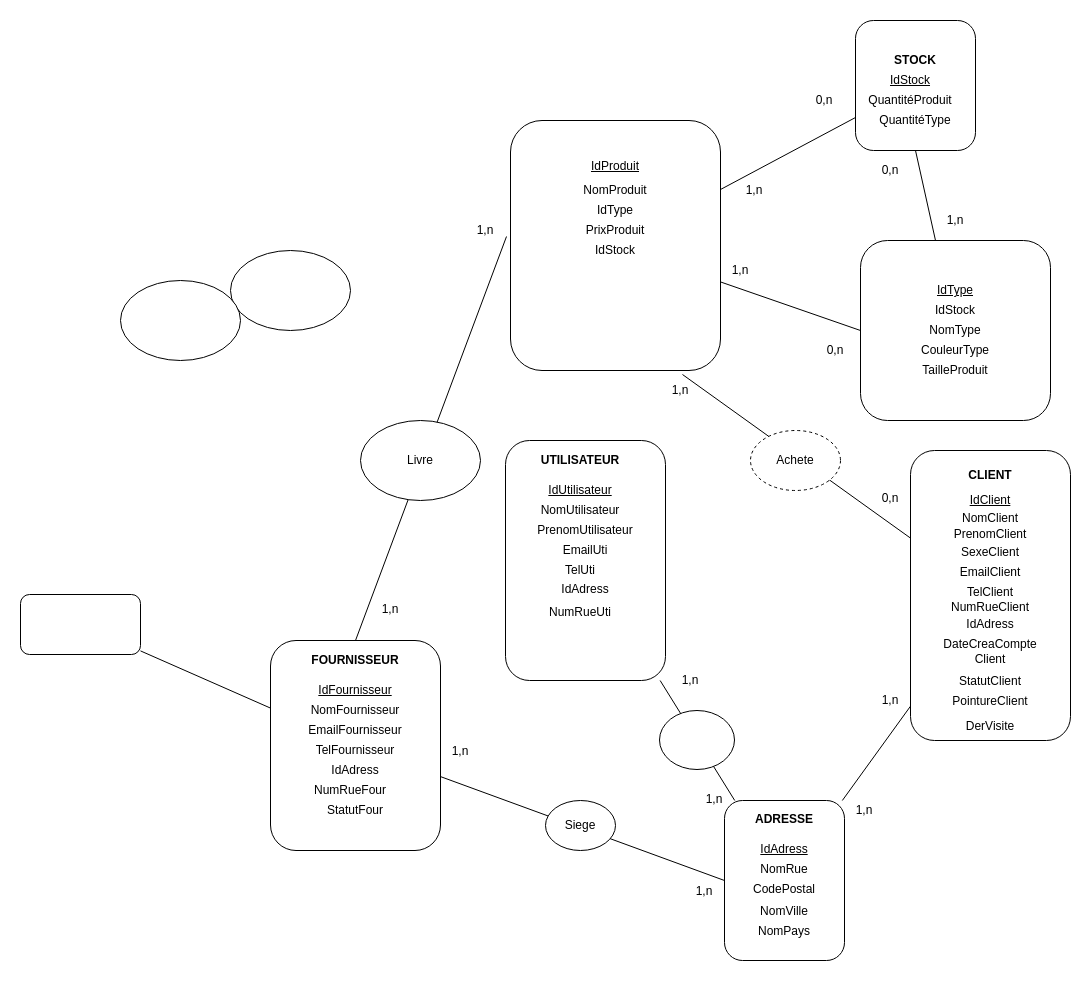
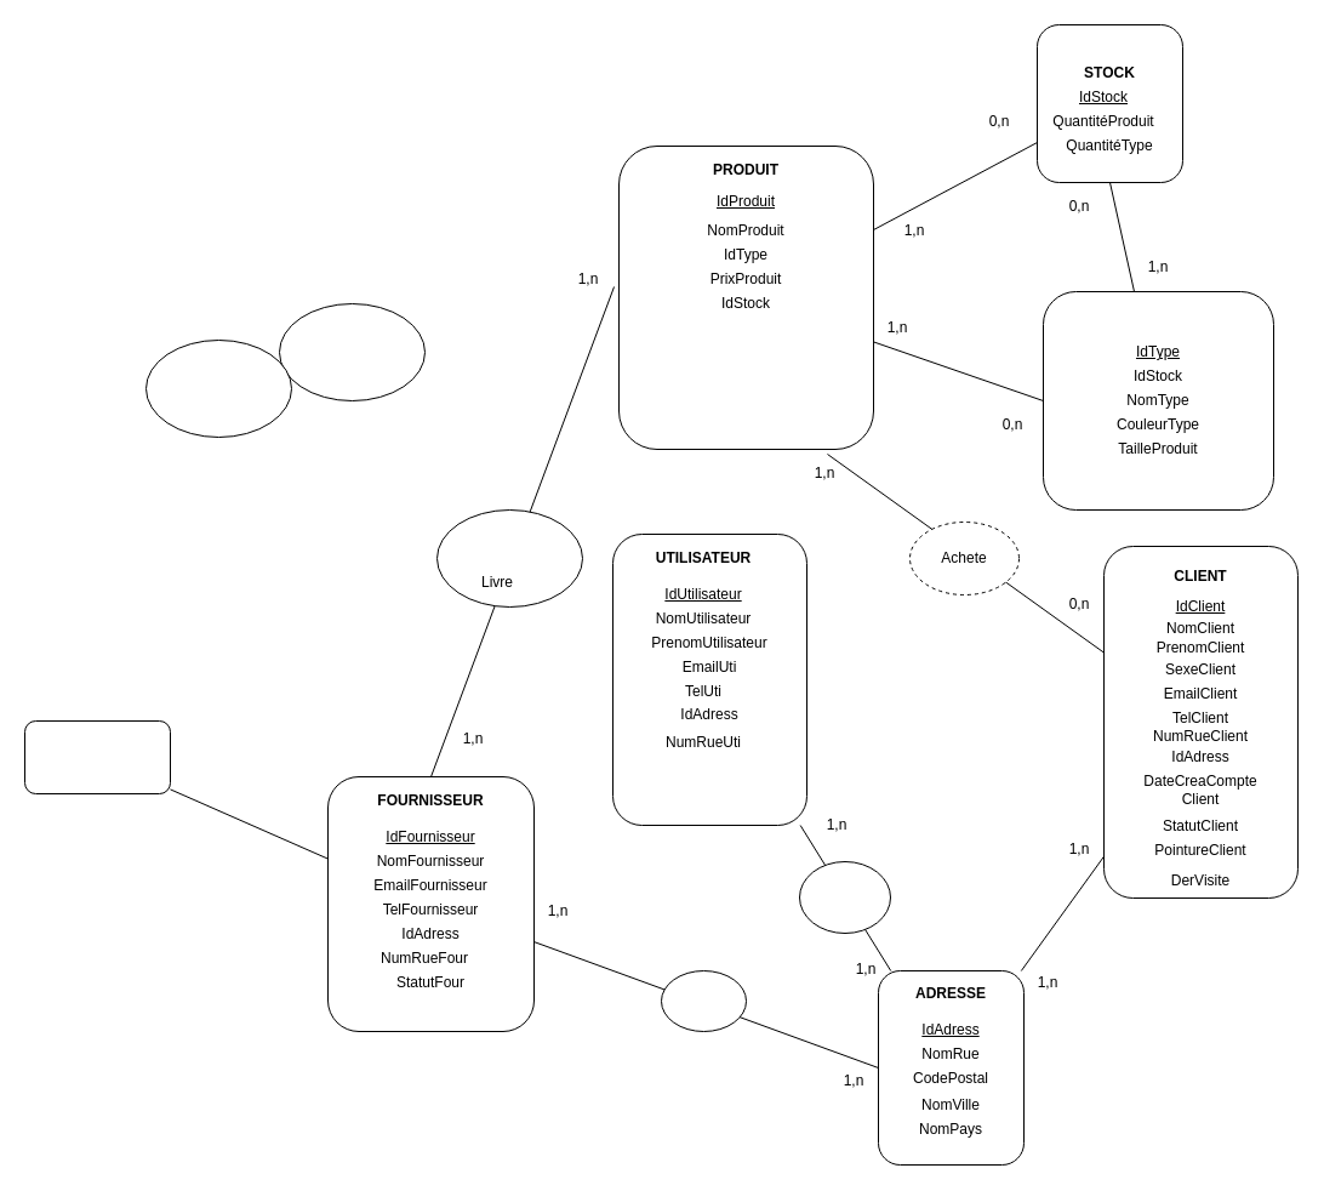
  <mxCell id="0" />
  <mxCell id="1" parent="0" />
  <mxCell id="2" value="" style="rounded=1;whiteSpace=wrap;html=1;" parent="1" vertex="1"><mxGeometry x="270" y="640" width="170" height="210" as="geometry" /></mxCell>
  <mxCell id="3" value="" style="rounded=1;whiteSpace=wrap;html=1;" parent="1" vertex="1"><mxGeometry x="510" y="120" width="210" height="250" as="geometry" /></mxCell>
  <mxCell id="4" value="" style="rounded=1;whiteSpace=wrap;html=1;" parent="1" vertex="1"><mxGeometry x="505" y="440" width="160" height="240" as="geometry" /></mxCell>
  <mxCell id="5" value="" style="rounded=1;whiteSpace=wrap;html=1;" parent="1" vertex="1"><mxGeometry x="910" y="450" width="160" height="290" as="geometry" /></mxCell>
+ <mxCell id="6" value="PRODUIT" style="text;html=1;strokeColor=none;fillColor=none;align=center;verticalAlign=middle;whiteSpace=wrap;rounded=0;fontStyle=1" parent="1" vertex="1"><mxGeometry x="595" y="130" width="40" height="20" as="geometry" /></mxCell>
  <mxCell id="7" value="CLIENT" style="text;html=1;strokeColor=none;fillColor=none;align=center;verticalAlign=middle;whiteSpace=wrap;rounded=0;fontStyle=1" parent="1" vertex="1"><mxGeometry x="970" y="460" width="40" height="30" as="geometry" /></mxCell>
  <mxCell id="8" value="FOURNISSEUR" style="text;html=1;strokeColor=none;fillColor=none;align=center;verticalAlign=middle;whiteSpace=wrap;rounded=0;fontStyle=1" parent="1" vertex="1"><mxGeometry x="335" y="650" width="40" height="20" as="geometry" /></mxCell>
  <mxCell id="9" value="UTILISATEUR" style="text;html=1;strokeColor=none;fillColor=none;align=center;verticalAlign=middle;whiteSpace=wrap;rounded=0;fontStyle=1" parent="1" vertex="1"><mxGeometry x="560" y="450" width="40" height="20" as="geometry" /></mxCell>
  <mxCell id="10" value="IdUtilisateur" style="text;html=1;strokeColor=none;fillColor=none;align=center;verticalAlign=middle;whiteSpace=wrap;rounded=0;fontStyle=4" vertex="1" parent="1"><mxGeometry x="560" y="480" width="40" height="20" as="geometry" /></mxCell>
  <mxCell id="11" value="IdClient" style="text;html=1;strokeColor=none;fillColor=none;align=center;verticalAlign=middle;whiteSpace=wrap;rounded=0;fontStyle=4" vertex="1" parent="1"><mxGeometry x="970" y="490" width="40" height="20" as="geometry" /></mxCell>
  <mxCell id="12" value="IdFournisseur" style="text;html=1;strokeColor=none;fillColor=none;align=center;verticalAlign=middle;whiteSpace=wrap;rounded=0;fontStyle=4" vertex="1" parent="1"><mxGeometry x="335" y="680" width="40" height="20" as="geometry" /></mxCell>
  <mxCell id="13" value="IdProduit" style="text;html=1;strokeColor=none;fillColor=none;align=center;verticalAlign=middle;whiteSpace=wrap;rounded=0;fontStyle=4" vertex="1" parent="1"><mxGeometry x="595" y="156" width="40" height="20" as="geometry" /></mxCell>
  <mxCell id="14" value="NomUtilisateur" style="text;html=1;strokeColor=none;fillColor=none;align=center;verticalAlign=middle;whiteSpace=wrap;rounded=0;" vertex="1" parent="1"><mxGeometry x="560" y="500" width="40" height="20" as="geometry" /></mxCell>
  <mxCell id="15" value="PrenomUtilisateur" style="text;html=1;strokeColor=none;fillColor=none;align=center;verticalAlign=middle;whiteSpace=wrap;rounded=0;" vertex="1" parent="1"><mxGeometry x="565" y="520" width="40" height="20" as="geometry" /></mxCell>
  <mxCell id="16" value="EmailUti" style="text;html=1;strokeColor=none;fillColor=none;align=center;verticalAlign=middle;whiteSpace=wrap;rounded=0;" vertex="1" parent="1"><mxGeometry x="565" y="540" width="40" height="20" as="geometry" /></mxCell>
  <mxCell id="17" value="TelUti" style="text;html=1;strokeColor=none;fillColor=none;align=center;verticalAlign=middle;whiteSpace=wrap;rounded=0;" vertex="1" parent="1"><mxGeometry x="560" y="560" width="40" height="20" as="geometry" /></mxCell>
  <mxCell id="18" value="PrenomClient" style="text;html=1;strokeColor=none;fillColor=none;align=center;verticalAlign=middle;whiteSpace=wrap;rounded=0;" vertex="1" parent="1"><mxGeometry x="970" y="524" width="40" height="20" as="geometry" /></mxCell>
  <mxCell id="19" value="EmailClient" style="text;html=1;strokeColor=none;fillColor=none;align=center;verticalAlign=middle;whiteSpace=wrap;rounded=0;" vertex="1" parent="1"><mxGeometry x="970" y="562" width="40" height="20" as="geometry" /></mxCell>
  <mxCell id="20" value="NomClient" style="text;html=1;strokeColor=none;fillColor=none;align=center;verticalAlign=middle;whiteSpace=wrap;rounded=0;" vertex="1" parent="1"><mxGeometry x="970" y="508" width="40" height="20" as="geometry" /></mxCell>
  <mxCell id="21" value="IdAdress" style="text;html=1;strokeColor=none;fillColor=none;align=center;verticalAlign=middle;whiteSpace=wrap;rounded=0;" vertex="1" parent="1"><mxGeometry x="970" y="614" width="40" height="20" as="geometry" /></mxCell>
  <mxCell id="22" value="IdAdress" style="text;html=1;strokeColor=none;fillColor=none;align=center;verticalAlign=middle;whiteSpace=wrap;rounded=0;" vertex="1" parent="1"><mxGeometry x="565" y="579" width="40" height="20" as="geometry" /></mxCell>
  <mxCell id="23" value="" style="rounded=1;whiteSpace=wrap;html=1;" vertex="1" parent="1"><mxGeometry x="724" y="800" width="120" height="160" as="geometry" /></mxCell>
  <mxCell id="24" value="IdAdress" style="text;html=1;strokeColor=none;fillColor=none;align=center;verticalAlign=middle;whiteSpace=wrap;rounded=0;fontStyle=4" vertex="1" parent="1"><mxGeometry x="764" y="839" width="40" height="20" as="geometry" /></mxCell>
  <mxCell id="25" value="ADRESSE" style="text;html=1;strokeColor=none;fillColor=none;align=center;verticalAlign=middle;whiteSpace=wrap;rounded=0;fontStyle=1" vertex="1" parent="1"><mxGeometry x="764" y="809" width="40" height="20" as="geometry" /></mxCell>
  <mxCell id="26" value="NumRueClient" style="text;html=1;strokeColor=none;fillColor=none;align=center;verticalAlign=middle;whiteSpace=wrap;rounded=0;" vertex="1" parent="1"><mxGeometry x="970" y="597" width="40" height="20" as="geometry" /></mxCell>
  <mxCell id="27" value="NomRue" style="text;html=1;strokeColor=none;fillColor=none;align=center;verticalAlign=middle;whiteSpace=wrap;rounded=0;" vertex="1" parent="1"><mxGeometry x="764" y="859" width="40" height="20" as="geometry" /></mxCell>
  <mxCell id="28" value="CodePostal" style="text;html=1;strokeColor=none;fillColor=none;align=center;verticalAlign=middle;whiteSpace=wrap;rounded=0;" vertex="1" parent="1"><mxGeometry x="764" y="879" width="40" height="20" as="geometry" /></mxCell>
  <mxCell id="29" value="NomVille" style="text;html=1;strokeColor=none;fillColor=none;align=center;verticalAlign=middle;whiteSpace=wrap;rounded=0;" vertex="1" parent="1"><mxGeometry x="764" y="901" width="40" height="20" as="geometry" /></mxCell>
  <mxCell id="30" value="" style="endArrow=none;html=1;" edge="1" parent="1" source="23" target="5"><mxGeometry width="50" height="50" relative="1" as="geometry"><mxPoint x="700" y="710" as="sourcePoint" /><mxPoint x="750" y="660" as="targetPoint" /></mxGeometry></mxCell>
  <mxCell id="31" value="" style="endArrow=none;html=1;" edge="1" parent="1" source="23" target="4"><mxGeometry width="50" height="50" relative="1" as="geometry"><mxPoint x="700" y="710" as="sourcePoint" /><mxPoint x="750" y="660" as="targetPoint" /></mxGeometry></mxCell>
  <mxCell id="32" value="TelClient" style="text;html=1;strokeColor=none;fillColor=none;align=center;verticalAlign=middle;whiteSpace=wrap;rounded=0;" vertex="1" parent="1"><mxGeometry x="970" y="582" width="40" height="20" as="geometry" /></mxCell>
  <mxCell id="33" value="DerVisite" style="text;html=1;strokeColor=none;fillColor=none;align=center;verticalAlign=middle;whiteSpace=wrap;rounded=0;" vertex="1" parent="1"><mxGeometry x="970" y="711" width="40" height="30" as="geometry" /></mxCell>
  <mxCell id="34" value="DateCreaCompte Client" style="text;html=1;strokeColor=none;fillColor=none;align=center;verticalAlign=middle;whiteSpace=wrap;rounded=0;" vertex="1" parent="1"><mxGeometry x="970" y="641" width="40" height="20" as="geometry" /></mxCell>
  <mxCell id="35" value="StatutClient" style="text;html=1;strokeColor=none;fillColor=none;align=center;verticalAlign=middle;whiteSpace=wrap;rounded=0;" vertex="1" parent="1"><mxGeometry x="970" y="671" width="40" height="20" as="geometry" /></mxCell>
  <mxCell id="36" value="PointureClient" style="text;html=1;strokeColor=none;fillColor=none;align=center;verticalAlign=middle;whiteSpace=wrap;rounded=0;" vertex="1" parent="1"><mxGeometry x="970" y="691" width="40" height="20" as="geometry" /></mxCell>
  <mxCell id="37" value="SexeClient" style="text;html=1;strokeColor=none;fillColor=none;align=center;verticalAlign=middle;whiteSpace=wrap;rounded=0;" vertex="1" parent="1"><mxGeometry x="970" y="542" width="40" height="20" as="geometry" /></mxCell>
  <mxCell id="38" value="NomProduit" style="text;html=1;strokeColor=none;fillColor=none;align=center;verticalAlign=middle;whiteSpace=wrap;rounded=0;" vertex="1" parent="1"><mxGeometry x="595" y="180" width="40" height="20" as="geometry" /></mxCell>
  <mxCell id="39" value="IdType" style="text;html=1;strokeColor=none;fillColor=none;align=center;verticalAlign=middle;whiteSpace=wrap;rounded=0;" vertex="1" parent="1"><mxGeometry x="595" y="200" width="40" height="20" as="geometry" /></mxCell>
  <mxCell id="40" value="PrixProduit" style="text;html=1;strokeColor=none;fillColor=none;align=center;verticalAlign=middle;whiteSpace=wrap;rounded=0;" vertex="1" parent="1"><mxGeometry x="595" y="220" width="40" height="20" as="geometry" /></mxCell>
  <mxCell id="41" value="" style="rounded=1;whiteSpace=wrap;html=1;" vertex="1" parent="1"><mxGeometry x="860" y="240" width="190" height="180" as="geometry" /></mxCell>
  <mxCell id="42" value="IdType" style="text;html=1;strokeColor=none;fillColor=none;align=center;verticalAlign=middle;whiteSpace=wrap;rounded=0;fontStyle=4" vertex="1" parent="1"><mxGeometry x="935" y="280" width="40" height="20" as="geometry" /></mxCell>
  <mxCell id="43" value="" style="rounded=1;whiteSpace=wrap;html=1;" vertex="1" parent="1"><mxGeometry x="20" y="594" width="120" height="60" as="geometry" /></mxCell>
  <mxCell id="44" value="" style="rounded=1;whiteSpace=wrap;html=1;" vertex="1" parent="1"><mxGeometry x="855" y="20" width="120" height="130" as="geometry" /></mxCell>
  <mxCell id="45" value="STOCK" style="text;html=1;strokeColor=none;fillColor=none;align=center;verticalAlign=middle;whiteSpace=wrap;rounded=0;fontStyle=1" vertex="1" parent="1"><mxGeometry x="895" y="50" width="40" height="20" as="geometry" /></mxCell>
  <mxCell id="46" value="QuantitéProduit" style="text;html=1;strokeColor=none;fillColor=none;align=center;verticalAlign=middle;whiteSpace=wrap;rounded=0;" vertex="1" parent="1"><mxGeometry x="890" y="90" width="40" height="20" as="geometry" /></mxCell>
  <mxCell id="47" value="IdStock" style="text;html=1;strokeColor=none;fillColor=none;align=center;verticalAlign=middle;whiteSpace=wrap;rounded=0;fontStyle=4" vertex="1" parent="1"><mxGeometry x="890" y="70" width="40" height="20" as="geometry" /></mxCell>
  <mxCell id="48" value="IdStock" style="text;html=1;strokeColor=none;fillColor=none;align=center;verticalAlign=middle;whiteSpace=wrap;rounded=0;" vertex="1" parent="1"><mxGeometry x="935" y="300" width="40" height="20" as="geometry" /></mxCell>
  <mxCell id="49" value="IdStock" style="text;html=1;strokeColor=none;fillColor=none;align=center;verticalAlign=middle;whiteSpace=wrap;rounded=0;" vertex="1" parent="1"><mxGeometry x="595" y="240" width="40" height="20" as="geometry" /></mxCell>
  <mxCell id="50" value="QuantitéType" style="text;html=1;strokeColor=none;fillColor=none;align=center;verticalAlign=middle;whiteSpace=wrap;rounded=0;" vertex="1" parent="1"><mxGeometry x="895" width="40" height="20" as="geometry" y="110" /></mxCell>
  <mxCell id="51" value="" style="endArrow=none;html=1;" edge="1" parent="1" source="3" target="44"><mxGeometry width="50" height="50" relative="1" as="geometry"><mxPoint x="750" y="370" as="sourcePoint" /><mxPoint x="800" y="320" as="targetPoint" /></mxGeometry></mxCell>
  <mxCell id="52" value="" style="endArrow=none;html=1;entryX=0.5;entryY=1;entryDx=0;entryDy=0;" edge="1" parent="1" source="41" target="44"><mxGeometry width="50" height="50" relative="1" as="geometry"><mxPoint x="750" y="370" as="sourcePoint" /><mxPoint x="800" y="320" as="targetPoint" /></mxGeometry></mxCell>
  <mxCell id="53" value="NomType" style="text;html=1;strokeColor=none;fillColor=none;align=center;verticalAlign=middle;whiteSpace=wrap;rounded=0;" vertex="1" parent="1"><mxGeometry x="935" y="320" width="40" height="20" as="geometry" /></mxCell>
  <mxCell id="54" value="CouleurType" style="text;html=1;strokeColor=none;fillColor=none;align=center;verticalAlign=middle;whiteSpace=wrap;rounded=0;" vertex="1" parent="1"><mxGeometry x="935" y="340" width="40" height="20" as="geometry" /></mxCell>
  <mxCell id="55" value="TailleProduit" style="text;html=1;strokeColor=none;fillColor=none;align=center;verticalAlign=middle;whiteSpace=wrap;rounded=0;" vertex="1" parent="1"><mxGeometry x="935" y="360" width="40" height="20" as="geometry" /></mxCell>
  <mxCell id="56" value="" style="endArrow=none;html=1;entryX=0;entryY=0.5;entryDx=0;entryDy=0;" edge="1" parent="1" source="3" target="41"><mxGeometry width="50" height="50" relative="1" as="geometry"><mxPoint x="750" y="370" as="sourcePoint" /><mxPoint x="800" y="320" as="targetPoint" /></mxGeometry></mxCell>
  <mxCell id="57" value="" style="endArrow=none;html=1;" edge="1" parent="1" source="2" target="43"><mxGeometry width="50" height="50" relative="1" as="geometry"><mxPoint x="940" y="840" as="sourcePoint" /><mxPoint x="990" y="790" as="targetPoint" /></mxGeometry></mxCell>
  <mxCell id="58" value="NomFournisseur" style="text;html=1;strokeColor=none;fillColor=none;align=center;verticalAlign=middle;whiteSpace=wrap;rounded=0;" vertex="1" parent="1"><mxGeometry x="335" y="700" width="40" height="20" as="geometry" /></mxCell>
  <mxCell id="59" value="EmailFournisseur" style="text;html=1;strokeColor=none;fillColor=none;align=center;verticalAlign=middle;whiteSpace=wrap;rounded=0;" vertex="1" parent="1"><mxGeometry x="335" y="720" width="40" height="20" as="geometry" /></mxCell>
  <mxCell id="60" value="TelFournisseur" style="text;html=1;strokeColor=none;fillColor=none;align=center;verticalAlign=middle;whiteSpace=wrap;rounded=0;" vertex="1" parent="1"><mxGeometry x="335" y="740" width="40" height="20" as="geometry" /></mxCell>
  <mxCell id="61" value="NumRueUti" style="text;html=1;strokeColor=none;fillColor=none;align=center;verticalAlign=middle;whiteSpace=wrap;rounded=0;" vertex="1" parent="1"><mxGeometry x="560" y="602" width="40" height="20" as="geometry" /></mxCell>
  <mxCell id="62" value="IdAdress" style="text;html=1;strokeColor=none;fillColor=none;align=center;verticalAlign=middle;whiteSpace=wrap;rounded=0;" vertex="1" parent="1"><mxGeometry x="335" y="760" width="40" height="20" as="geometry" /></mxCell>
  <mxCell id="63" value="NumRueFour" style="text;html=1;strokeColor=none;fillColor=none;align=center;verticalAlign=middle;whiteSpace=wrap;rounded=0;" vertex="1" parent="1"><mxGeometry x="330" y="780" width="40" height="20" as="geometry" /></mxCell>
  <mxCell id="64" value="" style="endArrow=none;html=1;entryX=0;entryY=0.5;entryDx=0;entryDy=0;" edge="1" parent="1" source="2" target="23"><mxGeometry width="50" height="50" relative="1" as="geometry"><mxPoint x="690" y="740" as="sourcePoint" /><mxPoint x="740" y="690" as="targetPoint" /></mxGeometry></mxCell>
  <mxCell id="65" value="StatutFour" style="text;html=1;strokeColor=none;fillColor=none;align=center;verticalAlign=middle;whiteSpace=wrap;rounded=0;" vertex="1" parent="1"><mxGeometry x="335" y="800" width="40" height="20" as="geometry" /></mxCell>
  <mxCell id="66" value="1,n" style="text;html=1;strokeColor=none;fillColor=none;align=center;verticalAlign=middle;whiteSpace=wrap;rounded=0;" vertex="1" parent="1"><mxGeometry x="465" y="220" width="40" height="20" as="geometry" /></mxCell>
  <mxCell id="67" value="" style="endArrow=none;html=1;entryX=0.5;entryY=0;entryDx=0;entryDy=0;exitX=-0.019;exitY=0.464;exitDx=0;exitDy=0;exitPerimeter=0;" edge="1" parent="1" source="3" target="2"><mxGeometry width="50" height="50" relative="1" as="geometry"><mxPoint x="690" y="360" as="sourcePoint" /><mxPoint x="740" y="310" as="targetPoint" /></mxGeometry></mxCell>
  <mxCell id="68" value="1,n" style="text;html=1;strokeColor=none;fillColor=none;align=center;verticalAlign=middle;whiteSpace=wrap;rounded=0;" vertex="1" parent="1"><mxGeometry x="720" y="260" width="40" height="20" as="geometry" /></mxCell>
  <mxCell id="69" value="1,n" style="text;html=1;strokeColor=none;fillColor=none;align=center;verticalAlign=middle;whiteSpace=wrap;rounded=0;" vertex="1" parent="1"><mxGeometry x="370" y="599" width="40" height="20" as="geometry" /></mxCell>
  <mxCell id="70" value="0,n" style="text;html=1;strokeColor=none;fillColor=none;align=center;verticalAlign=middle;whiteSpace=wrap;rounded=0;" vertex="1" parent="1"><mxGeometry x="815" y="340" width="40" height="20" as="geometry" /></mxCell>
  <mxCell id="71" value="1,n" style="text;html=1;strokeColor=none;fillColor=none;align=center;verticalAlign=middle;whiteSpace=wrap;rounded=0;" vertex="1" parent="1"><mxGeometry x="684" y="881" width="40" height="20" as="geometry" /></mxCell>
  <mxCell id="72" value="1,n" style="text;html=1;strokeColor=none;fillColor=none;align=center;verticalAlign=middle;whiteSpace=wrap;rounded=0;" vertex="1" parent="1"><mxGeometry x="440" y="741" width="40" height="20" as="geometry" /></mxCell>
  <mxCell id="73" value="1,n" style="text;html=1;strokeColor=none;fillColor=none;align=center;verticalAlign=middle;whiteSpace=wrap;rounded=0;" vertex="1" parent="1"><mxGeometry x="870" y="690" width="40" height="20" as="geometry" /></mxCell>
  <mxCell id="74" value="1,n" style="text;html=1;strokeColor=none;fillColor=none;align=center;verticalAlign=middle;whiteSpace=wrap;rounded=0;" vertex="1" parent="1"><mxGeometry x="670" y="670" width="40" height="20" as="geometry" /></mxCell>
  <mxCell id="75" value="1,n" style="text;html=1;strokeColor=none;fillColor=none;align=center;verticalAlign=middle;whiteSpace=wrap;rounded=0;" vertex="1" parent="1"><mxGeometry x="844" y="800" width="40" height="20" as="geometry" /></mxCell>
  <mxCell id="76" value="1,n" style="text;html=1;strokeColor=none;fillColor=none;align=center;verticalAlign=middle;whiteSpace=wrap;rounded=0;" vertex="1" parent="1"><mxGeometry x="694" y="789" width="40" height="20" as="geometry" /></mxCell>
  <mxCell id="77" value="" style="ellipse;whiteSpace=wrap;html=1;" vertex="1" parent="1"><mxGeometry x="360" y="420" width="120" height="80" as="geometry" /></mxCell>
- <mxCell id="78" value="Livre" style="text;html=1;strokeColor=none;fillColor=none;align=center;verticalAlign=middle;whiteSpace=wrap;rounded=0;" vertex="1" parent="1"><mxGeometry x="400" y="450" width="40" height="20" as="geometry" /></mxCell>
+ <mxCell id="78" value="Livre" style="text;html=1;strokeColor=none;fillColor=none;align=center;verticalAlign=middle;whiteSpace=wrap;rounded=0;" vertex="1" parent="1"><mxGeometry x="390" y="470" width="40" height="20" as="geometry" /></mxCell>
  <mxCell id="79" value="" style="endArrow=none;html=1;entryX=0.819;entryY=1.016;entryDx=0;entryDy=0;entryPerimeter=0;" edge="1" parent="1" source="5" target="3"><mxGeometry width="50" height="50" relative="1" as="geometry"><mxPoint x="690" y="480" as="sourcePoint" /><mxPoint x="740" y="430" as="targetPoint" /></mxGeometry></mxCell>
  <mxCell id="80" value="Achete" style="ellipse;whiteSpace=wrap;html=1;dashed=1;" vertex="1" parent="1"><mxGeometry x="750" y="430" width="90" height="60" as="geometry" /></mxCell>
  <mxCell id="81" value="1,n" style="text;html=1;strokeColor=none;fillColor=none;align=center;verticalAlign=middle;whiteSpace=wrap;rounded=0;" vertex="1" parent="1"><mxGeometry x="660" y="380" width="40" height="20" as="geometry" /></mxCell>
  <mxCell id="82" value="0,n" style="text;html=1;strokeColor=none;fillColor=none;align=center;verticalAlign=middle;whiteSpace=wrap;rounded=0;" vertex="1" parent="1"><mxGeometry x="870" y="488" width="40" height="20" as="geometry" /></mxCell>
  <mxCell id="83" value="NomPays" style="text;html=1;strokeColor=none;fillColor=none;align=center;verticalAlign=middle;whiteSpace=wrap;rounded=0;" vertex="1" parent="1"><mxGeometry x="764" y="921" width="40" height="20" as="geometry" /></mxCell>
  <mxCell id="84" value="1,n" style="text;html=1;strokeColor=none;fillColor=none;align=center;verticalAlign=middle;whiteSpace=wrap;rounded=0;" vertex="1" parent="1"><mxGeometry x="935" y="210" width="40" height="20" as="geometry" /></mxCell>
  <mxCell id="85" value="0,n" style="text;html=1;strokeColor=none;fillColor=none;align=center;verticalAlign=middle;whiteSpace=wrap;rounded=0;" vertex="1" parent="1"><mxGeometry x="870" y="160" width="40" height="20" as="geometry" /></mxCell>
  <mxCell id="86" value="0,n" style="text;html=1;strokeColor=none;fillColor=none;align=center;verticalAlign=middle;whiteSpace=wrap;rounded=0;" vertex="1" parent="1"><mxGeometry x="804" y="90" width="40" height="20" as="geometry" /></mxCell>
  <mxCell id="87" value="1,n" style="text;html=1;strokeColor=none;fillColor=none;align=center;verticalAlign=middle;whiteSpace=wrap;rounded=0;" vertex="1" parent="1"><mxGeometry x="734" y="180" width="40" height="20" as="geometry" /></mxCell>
  <mxCell id="88" value="" style="ellipse;whiteSpace=wrap;html=1;" vertex="1" parent="1"><mxGeometry x="659" y="710" width="75" height="59" as="geometry" /></mxCell>
  <mxCell id="89" value="" style="ellipse;whiteSpace=wrap;html=1;" vertex="1" parent="1"><mxGeometry x="230" y="250" width="120" height="80" as="geometry" /></mxCell>
  <mxCell id="90" value="" style="ellipse;whiteSpace=wrap;html=1;" vertex="1" parent="1"><mxGeometry x="120" y="280" width="120" height="80" as="geometry" /></mxCell>
  <mxCell id="91" value="" style="ellipse;whiteSpace=wrap;html=1;" vertex="1" parent="1"><mxGeometry x="545" y="800" width="70" height="50" as="geometry" /></mxCell>
- <mxCell id="92" value="Siege" style="text;html=1;strokeColor=none;fillColor=none;align=center;verticalAlign=middle;whiteSpace=wrap;rounded=0;" vertex="1" parent="1"><mxGeometry x="560" y="815" width="40" height="20" as="geometry" /></mxCell>
